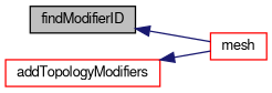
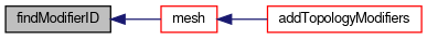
  digraph {
    rankdir=LR
    node [color=red fontname=FreeSans fontsize=10 shape=record]
    edge [color=midnightblue dir=back fontname=FreeSans fontsize=10 labelfontname=FreeSans labelfontsize=10 style=solid]
    n1 [color=black fillcolor=grey75 fontcolor=black height=0.2 label=findModifierID style=filled width=0.4]
    n2 [height=0.2 label=mesh width=0.4]
    n3 [height=0.2 label=addTopologyModifiers width=0.4]
    n1 -> n2
-   n3 -> n2
+   n2 -> n3
  }
